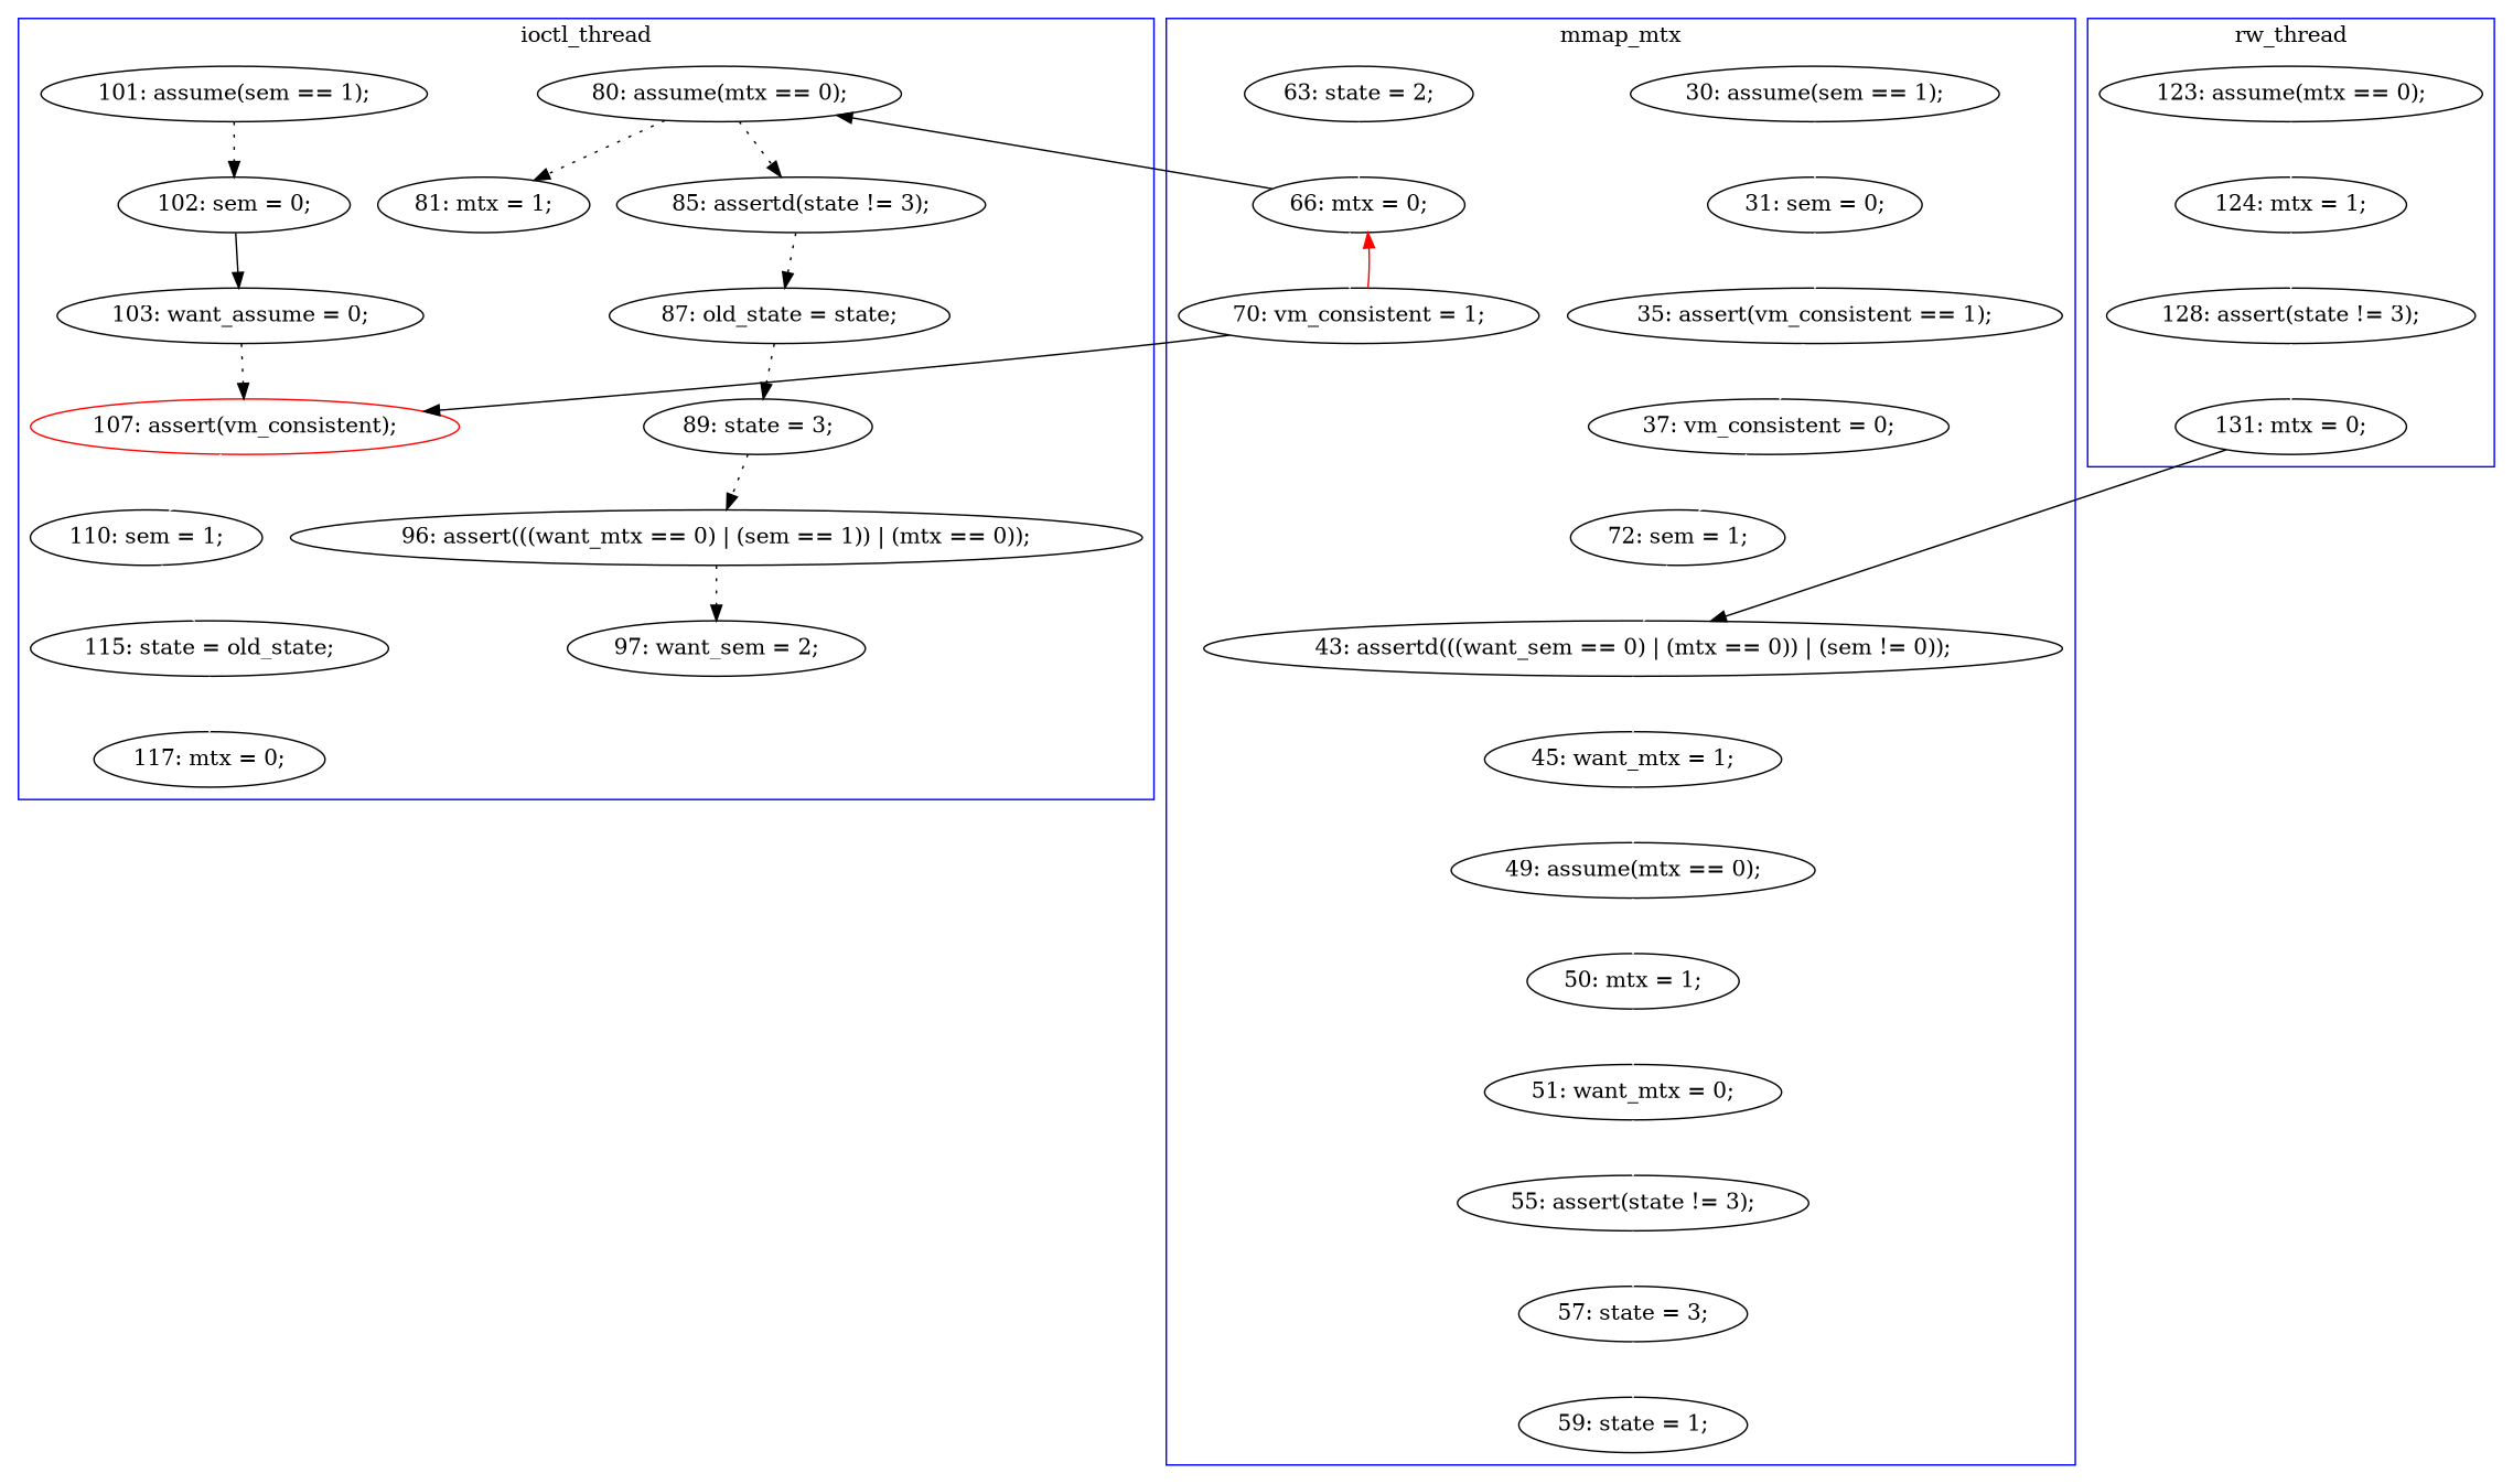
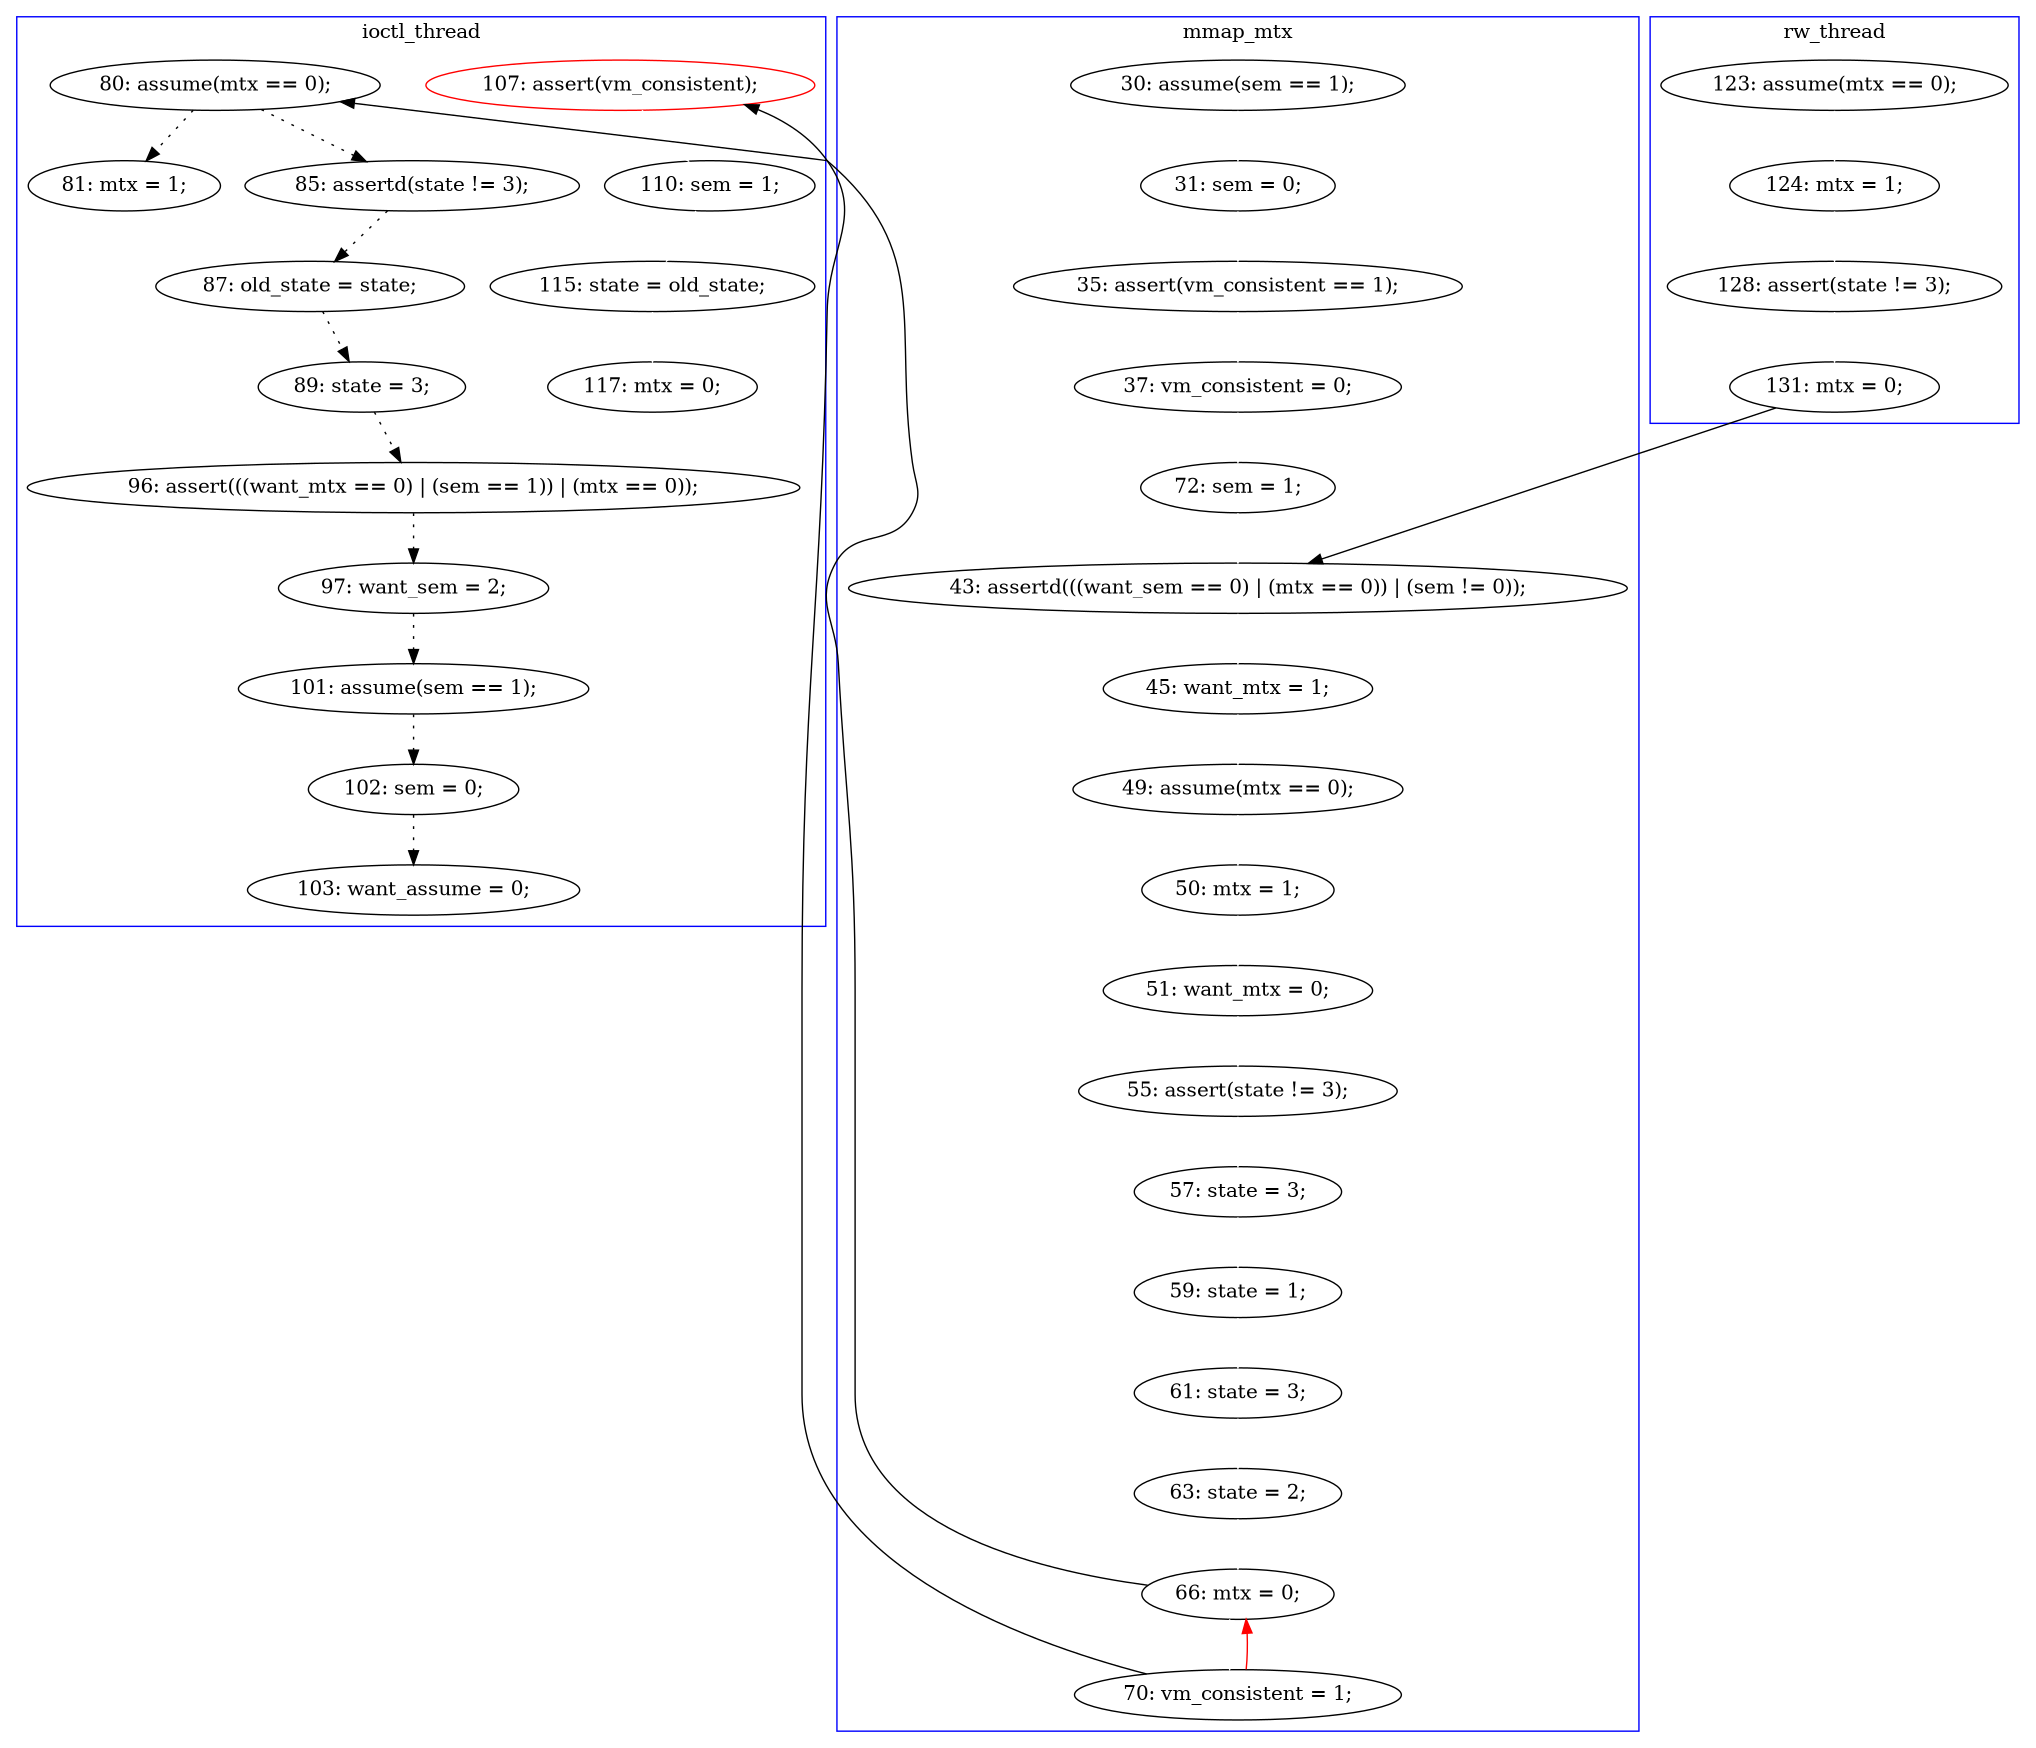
  digraph {
    edge [color=white style=solid]
    n1 [label="131: mtx = 0;"]
    n2 [label="123: assume(mtx == 0);"]
    n3 [label="124: mtx = 1;"]
    n4 [label="128: assert(state != 3);"]
    n5 [label="102: sem = 0;"]
    n6 [label="103: want_assume = 0;"]
    n7 [color=red label="107: assert(vm_consistent);"]
    n8 [label="110: sem = 1;"]
    n9 [label="80: assume(mtx == 0);"]
    n10 [label="81: mtx = 1;"]
    n11 [label="115: state = old_state;"]
    n12 [label="85: assertd(state != 3);"]
    n13 [label="117: mtx = 0;"]
    n14 [label="96: assert(((want_mtx == 0) | (sem == 1)) | (mtx == 0));"]
    n15 [label="97: want_sem = 2;"]
    n16 [label="87: old_state = state;"]
    n17 [label="89: state = 3;"]
    n18 [label="101: assume(sem == 1);"]
    n19 [label="43: assertd(((want_sem == 0) | (mtx == 0)) | (sem != 0));"]
    n20 [label="30: assume(sem == 1);"]
    n21 [label="31: sem = 0;"]
    n22 [label="37: vm_consistent = 0;"]
    n23 [label="72: sem = 1;"]
    n24 [label="45: want_mtx = 1;"]
    n25 [label="49: assume(mtx == 0);"]
    n26 [label="70: vm_consistent = 1;"]
    n27 [label="66: mtx = 0;"]
    n28 [label="57: state = 3;"]
    n29 [label="59: state = 1;"]
+   n30 [label="61: state = 3;"]
    n31 [label="63: state = 2;"]
    n32 [label="50: mtx = 1;"]
    n33 [label="35: assert(vm_consistent == 1);"]
    n34 [label="55: assert(state != 3);"]
    n35 [label="51: want_mtx = 0;"]
    subgraph cluster_1 {
      color=blue
      label=rw_thread
      n1
      n2
      n3
      n4
    }
    subgraph cluster_2 {
      color=blue
      label=ioctl_thread
      n5
      n6
      n7
      n8
      n9
      n10
      n11
      n12
      n13
      n14
      n15
      n16
      n17
      n18
    }
    subgraph cluster_3 {
      color=blue
      label=mmap_mtx
      n19
      n20
      n21
      n22
      n23
      n24
      n25
      n26
      n27
      n28
      n29
+     n30
      n31
      n32
      n33
      n34
      n35
    }
    n1 -> n19 [color=black constraint=false]
    n2 -> n3
    n3 -> n4
    n4 -> n1
-   n5 -> n6 [color=black]
-   n6 -> n7 [color=black style=dotted]
+   n5 -> n6 [color=black style=dotted]
    n7 -> n8
    n8 -> n11
    n9 -> n10 [color=black style=dotted]
    n9 -> n12 [color=black style=dotted]
    n11 -> n13
    n12 -> n16 [color=black style=dotted]
    n14 -> n15 [color=black style=dotted]
+   n15 -> n18 [color=black style=dotted]
    n16 -> n17 [color=black style=dotted]
    n17 -> n14 [color=black style=dotted]
    n18 -> n5 [color=black style=dotted]
    n19 -> n24
    n20 -> n21
    n21 -> n33
    n22 -> n23
    n23 -> n19
    n24 -> n25
    n25 -> n32
    n26 -> n7 [color=black constraint=false]
    n26 -> n27 [color=red constraint=false]
    n27 -> n9 [color=black constraint=false]
    n27 -> n26
    n28 -> n29
+   n29 -> n30
+   n30 -> n31
    n31 -> n27
    n32 -> n35
    n33 -> n22
    n34 -> n28
    n35 -> n34
  }
